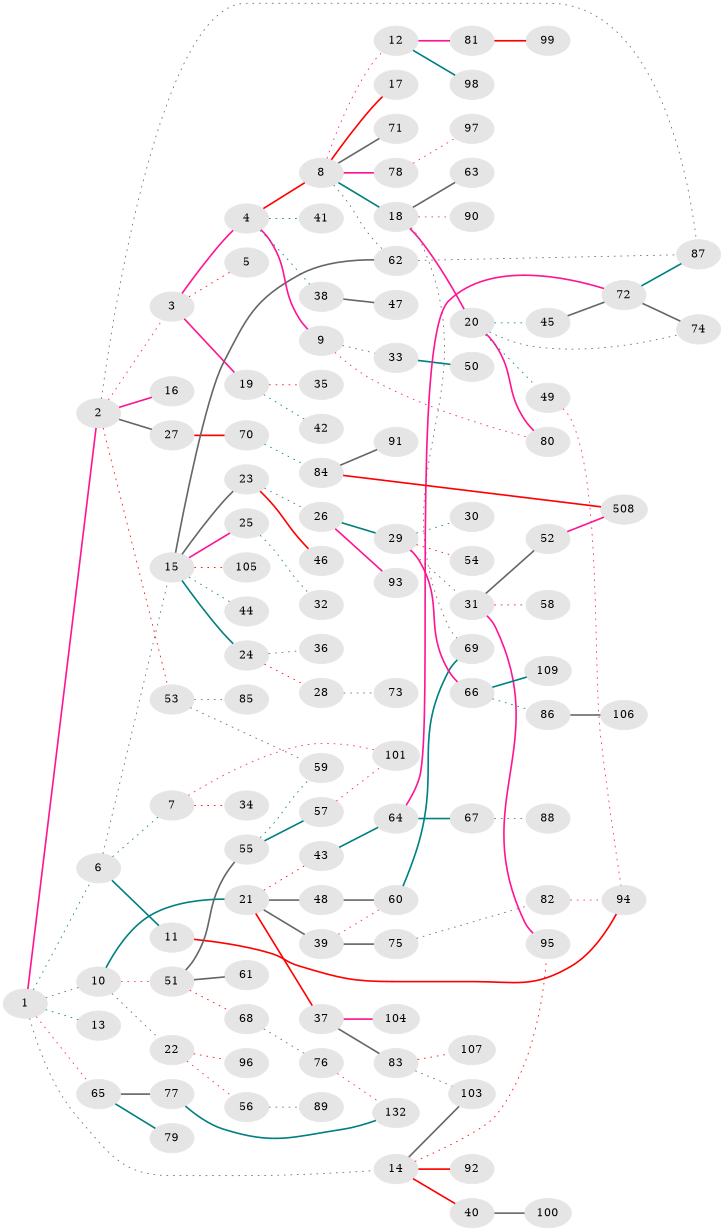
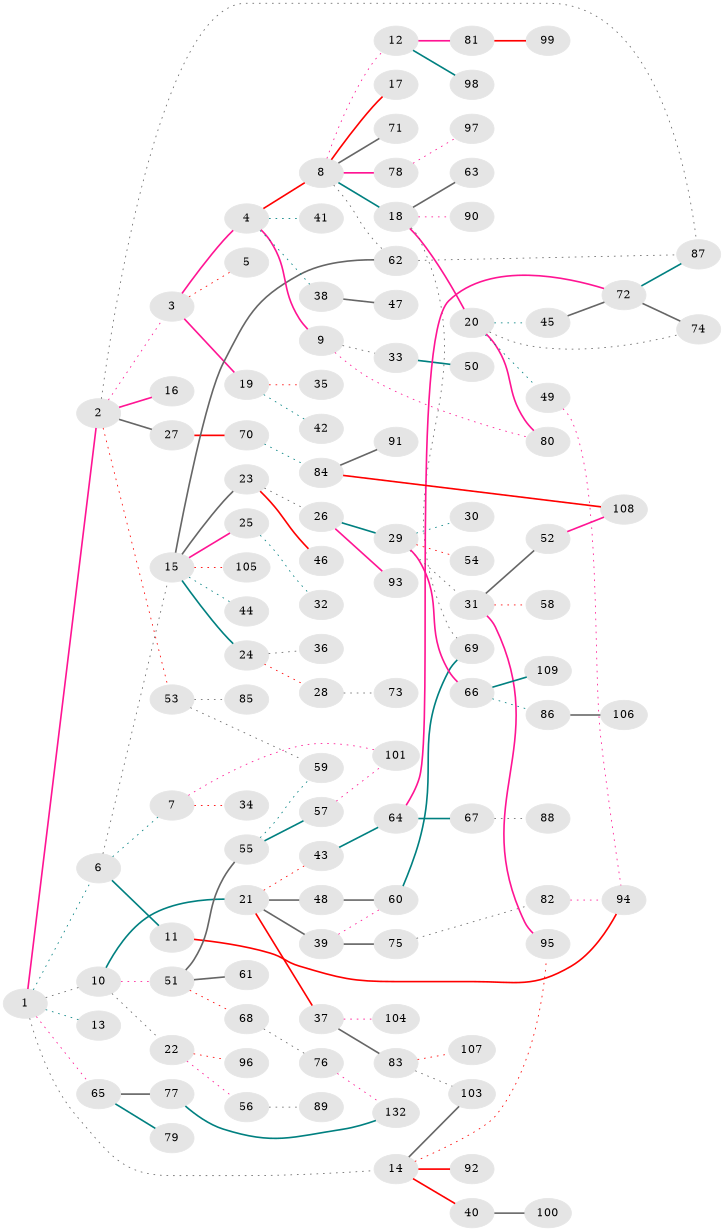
  graph {
    rankdir=LR
    node [color=gray90 style=filled]
    edge [color=gray40 style=dotted]
    1
    2
    6
    10
    13
    14
    65
    3
    16
    27
    53
    87
    7
    11
    15
    21
    22
    51
    40
    92
    95
    103
    77
    79
    4
    5
    19
    70
    59
    85
    8
    9
    38
    41
    35
    42
    12
    17
    18
    62
    71
    78
    33
    80
    47
    34
    101
    94
    23
    24
    25
    44
    105
    81
    98
    20
    63
    69
    90
    97
    50
    37
    39
    43
    48
    56
    96
    55
    61
    68
    99
    100
    26
    46
    28
    36
    32
    45
    49
    74
    72
    83
    104
    60
    75
    64
    89
    29
    93
    73
    30
    31
    54
    66
    84
    52
    58
    86
    109
-   108 [label=508]
+   108
    107
    82
    67
    57
    76
    88
    n107 [label=132]
    106
    91
    1 -- 2 [color=deeppink style=bold]
    1 -- 6 [color=teal]
    1 -- 10
    1 -- 13 [color=teal]
    1 -- 14
    1 -- 65 [color=deeppink]
    2 -- 3 [color=deeppink]
    2 -- 16 [color=deeppink style=bold]
    2 -- 27 [style=bold]
    2 -- 53 [color=red]
    2 -- 87
    6 -- 7 [color=teal]
    6 -- 11 [color=teal style=bold]
    6 -- 15
    10 -- 21 [color=teal style=bold]
    10 -- 22
    10 -- 51 [color=deeppink]
    14 -- 40 [color=red style=bold]
    14 -- 92 [color=red style=bold]
    14 -- 95 [color=red]
    14 -- 103 [style=bold]
    65 -- 77 [style=bold]
    65 -- 79 [color=teal style=bold]
    3 -- 4 [color=deeppink style=bold]
    3 -- 5 [color=red]
    3 -- 19 [color=deeppink style=bold]
    27 -- 70 [color=red style=bold]
    53 -- 59
    53 -- 85
    7 -- 34 [color=red]
    7 -- 101 [color=deeppink]
    11 -- 94 [color=red style=bold]
    15 -- 62 [style=bold]
    15 -- 23 [style=bold]
    15 -- 24 [color=teal style=bold]
    15 -- 25 [color=deeppink style=bold]
    15 -- 44 [color=teal]
    15 -- 105 [color=red]
    21 -- 37 [color=red style=bold]
    21 -- 39 [style=bold]
    21 -- 43 [color=red]
    21 -- 48 [style=bold]
    22 -- 56 [color=deeppink]
    22 -- 96 [color=red]
    51 -- 55 [style=bold]
    51 -- 61 [style=bold]
    51 -- 68 [color=red]
    40 -- 100 [style=bold]
    77 -- n107 [color=teal style=bold]
    4 -- 8 [color=red style=bold]
    4 -- 9 [color=deeppink style=bold]
    4 -- 38 [color=teal]
    4 -- 41 [color=teal]
    19 -- 35 [color=red]
    19 -- 42 [color=teal]
    70 -- 84 [color=teal]
    8 -- 12 [color=deeppink]
    8 -- 17 [color=red style=bold]
    8 -- 18 [color=teal style=bold]
    8 -- 62
    8 -- 71 [style=bold]
    8 -- 78 [color=deeppink style=bold]
    9 -- 33
    9 -- 80 [color=deeppink]
    38 -- 47 [style=bold]
    12 -- 81 [color=deeppink style=bold]
    12 -- 98 [color=teal style=bold]
    18 -- 20 [color=deeppink style=bold]
    18 -- 63 [style=bold]
    18 -- 69
    18 -- 90 [color=deeppink]
    62 -- 87
    78 -- 97 [color=deeppink]
    33 -- 50 [color=teal style=bold]
    23 -- 26
    23 -- 46 [color=red style=bold]
    24 -- 28 [color=red]
    24 -- 36
    25 -- 32 [color=teal]
    81 -- 99 [color=red style=bold]
    20 -- 80 [color=deeppink style=bold]
    20 -- 45 [color=teal]
    20 -- 49 [color=teal]
    20 -- 74
    37 -- 83 [style=bold]
-   37 -- 104 [color=deeppink style=bold]
+   37 -- 104 [color=deeppink]
    39 -- 60 [color=deeppink]
    39 -- 75 [style=bold]
    43 -- 64 [color=teal style=bold]
    48 -- 60 [style=bold]
    56 -- 89
    55 -- 59 [color=teal]
    55 -- 57 [color=teal style=bold]
    68 -- 76
    26 -- 29 [color=teal style=bold]
    26 -- 93 [color=deeppink style=bold]
    28 -- 73
    45 -- 72 [style=bold]
    49 -- 94 [color=deeppink]
    72 -- 87 [color=teal style=bold]
    72 -- 74 [style=bold]
    83 -- 103
    83 -- 107 [color=red]
    60 -- 69 [color=teal style=bold]
    75 -- 82
    64 -- 72 [color=deeppink style=bold]
    64 -- 67 [color=teal style=bold]
    29 -- 30 [color=teal]
    29 -- 31
    29 -- 54 [color=red]
    29 -- 66 [color=deeppink style=bold]
    31 -- 95 [color=deeppink style=bold]
    31 -- 52 [style=bold]
    31 -- 58 [color=red]
    66 -- 86 [color=teal]
    66 -- 109 [color=teal style=bold]
    84 -- 108 [color=red style=bold]
    84 -- 91 [style=bold]
    52 -- 108 [color=deeppink style=bold]
    86 -- 106 [style=bold]
    82 -- 94 [color=deeppink]
    67 -- 88
    57 -- 101 [color=deeppink]
    76 -- n107 [color=deeppink]
  }
